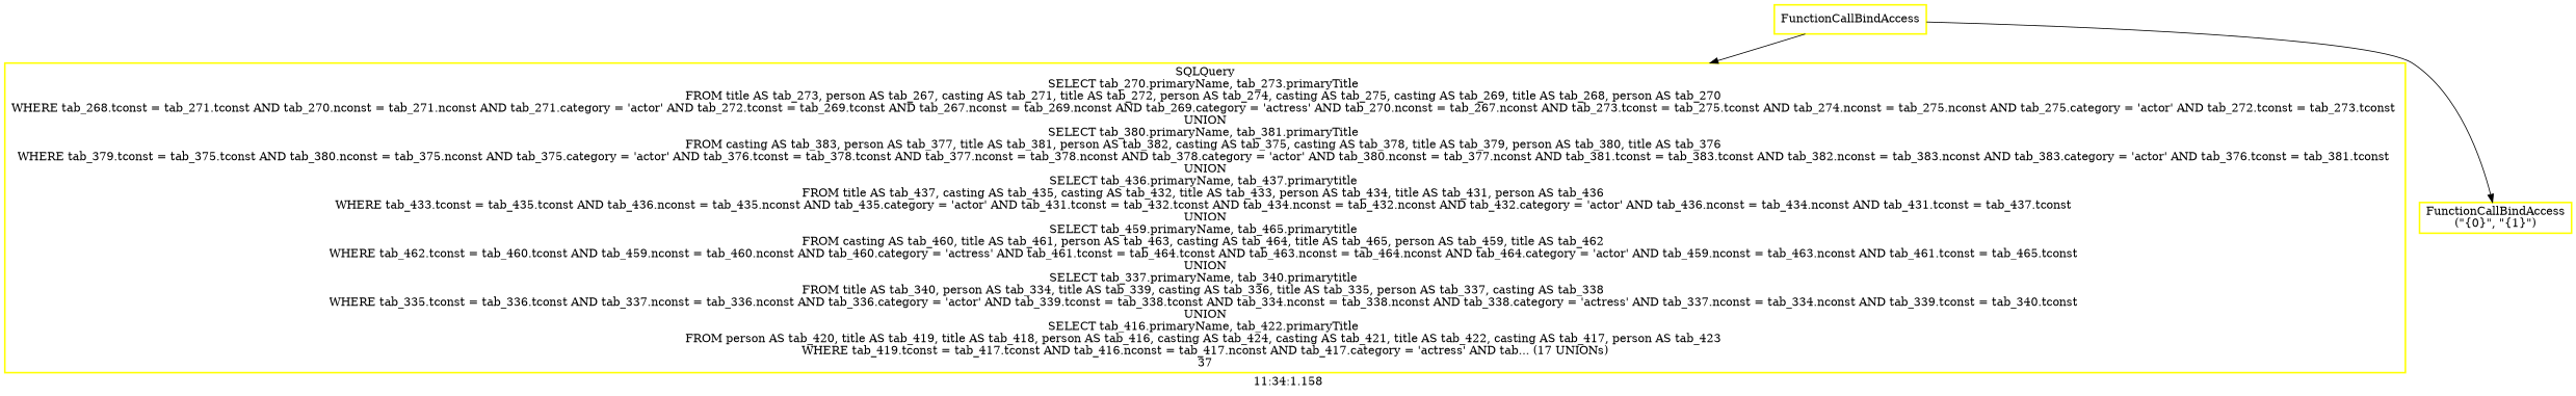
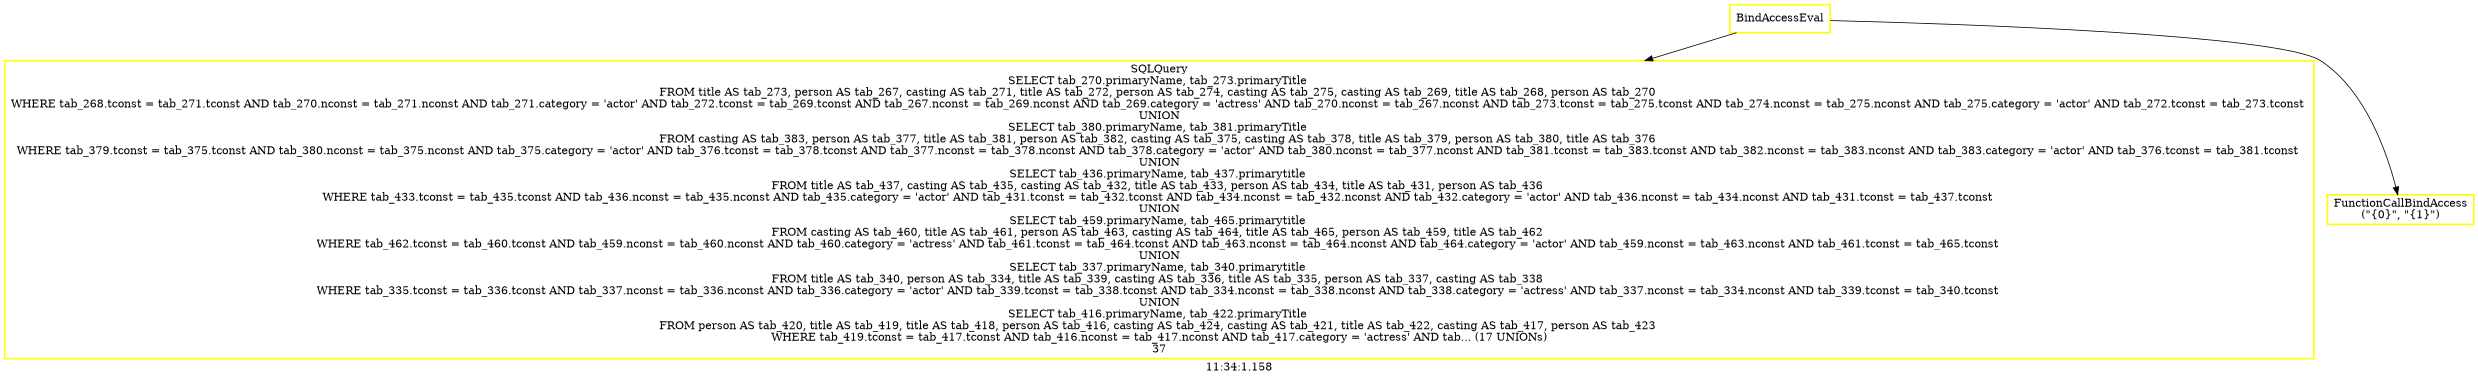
  digraph {
    label="11:34:1.158"
    node [color=yellow fontcolor=black shape=rectangle style=bold]
    edge [color=black]
-   n1 [label=FunctionCallBindAccess]
+   n1 [label=BindAccessEval]
    n2 [label="SQLQuery\nSELECT tab_270.primaryName, tab_273.primaryTitle \nFROM title AS tab_273, person AS tab_267, casting AS tab_271, title AS tab_272, person AS tab_274, casting AS tab_275, casting AS tab_269, title AS tab_268, person AS tab_270 \nWHERE tab_268.tconst = tab_271.tconst AND tab_270.nconst = tab_271.nconst AND tab_271.category = 'actor' AND tab_272.tconst = tab_269.tconst AND tab_267.nconst = tab_269.nconst AND tab_269.category = 'actress' AND tab_270.nconst = tab_267.nconst AND tab_273.tconst = tab_275.tconst AND tab_274.nconst = tab_275.nconst AND tab_275.category = 'actor' AND tab_272.tconst = tab_273.tconst \nUNION\nSELECT tab_380.primaryName, tab_381.primaryTitle \nFROM casting AS tab_383, person AS tab_377, title AS tab_381, person AS tab_382, casting AS tab_375, casting AS tab_378, title AS tab_379, person AS tab_380, title AS tab_376 \nWHERE tab_379.tconst = tab_375.tconst AND tab_380.nconst = tab_375.nconst AND tab_375.category = 'actor' AND tab_376.tconst = tab_378.tconst AND tab_377.nconst = tab_378.nconst AND tab_378.category = 'actor' AND tab_380.nconst = tab_377.nconst AND tab_381.tconst = tab_383.tconst AND tab_382.nconst = tab_383.nconst AND tab_383.category = 'actor' AND tab_376.tconst = tab_381.tconst \nUNION\nSELECT tab_436.primaryName, tab_437.primarytitle \nFROM title AS tab_437, casting AS tab_435, casting AS tab_432, title AS tab_433, person AS tab_434, title AS tab_431, person AS tab_436 \nWHERE tab_433.tconst = tab_435.tconst AND tab_436.nconst = tab_435.nconst AND tab_435.category = 'actor' AND tab_431.tconst = tab_432.tconst AND tab_434.nconst = tab_432.nconst AND tab_432.category = 'actor' AND tab_436.nconst = tab_434.nconst AND tab_431.tconst = tab_437.tconst \nUNION\nSELECT tab_459.primaryName, tab_465.primarytitle \nFROM casting AS tab_460, title AS tab_461, person AS tab_463, casting AS tab_464, title AS tab_465, person AS tab_459, title AS tab_462 \nWHERE tab_462.tconst = tab_460.tconst AND tab_459.nconst = tab_460.nconst AND tab_460.category = 'actress' AND tab_461.tconst = tab_464.tconst AND tab_463.nconst = tab_464.nconst AND tab_464.category = 'actor' AND tab_459.nconst = tab_463.nconst AND tab_461.tconst = tab_465.tconst \nUNION\nSELECT tab_337.primaryName, tab_340.primarytitle \nFROM title AS tab_340, person AS tab_334, title AS tab_339, casting AS tab_336, title AS tab_335, person AS tab_337, casting AS tab_338 \nWHERE tab_335.tconst = tab_336.tconst AND tab_337.nconst = tab_336.nconst AND tab_336.category = 'actor' AND tab_339.tconst = tab_338.tconst AND tab_334.nconst = tab_338.nconst AND tab_338.category = 'actress' AND tab_337.nconst = tab_334.nconst AND tab_339.tconst = tab_340.tconst \nUNION\nSELECT tab_416.primaryName, tab_422.primaryTitle \nFROM person AS tab_420, title AS tab_419, title AS tab_418, person AS tab_416, casting AS tab_424, casting AS tab_421, title AS tab_422, casting AS tab_417, person AS tab_423 \nWHERE tab_419.tconst = tab_417.tconst AND tab_416.nconst = tab_417.nconst AND tab_417.category = 'actress' AND tab... (17 UNIONs)\n37"]
    n3 [label="FunctionCallBindAccess\n(\"{0}\", \"{1}\")"]
    n1 -> n2
    n1 -> n3
  }
